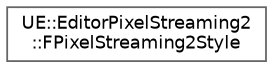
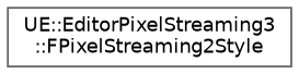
  digraph {
    rankdir=LR
    fontname="DejaVu Sans"
-   n1 [color=grey40 fillcolor=white fontname="DejaVu Sans" fontsize=10 height=0.2 label="UE::EditorPixelStreaming2\l::FPixelStreaming2Style" shape=box style=filled width=0.4]
+   n1 [color=grey40 fillcolor=white fontname="DejaVu Sans" fontsize=10 height=0.2 label="UE::EditorPixelStreaming3\l::FPixelStreaming2Style" shape=box style=filled width=0.4]
  }
